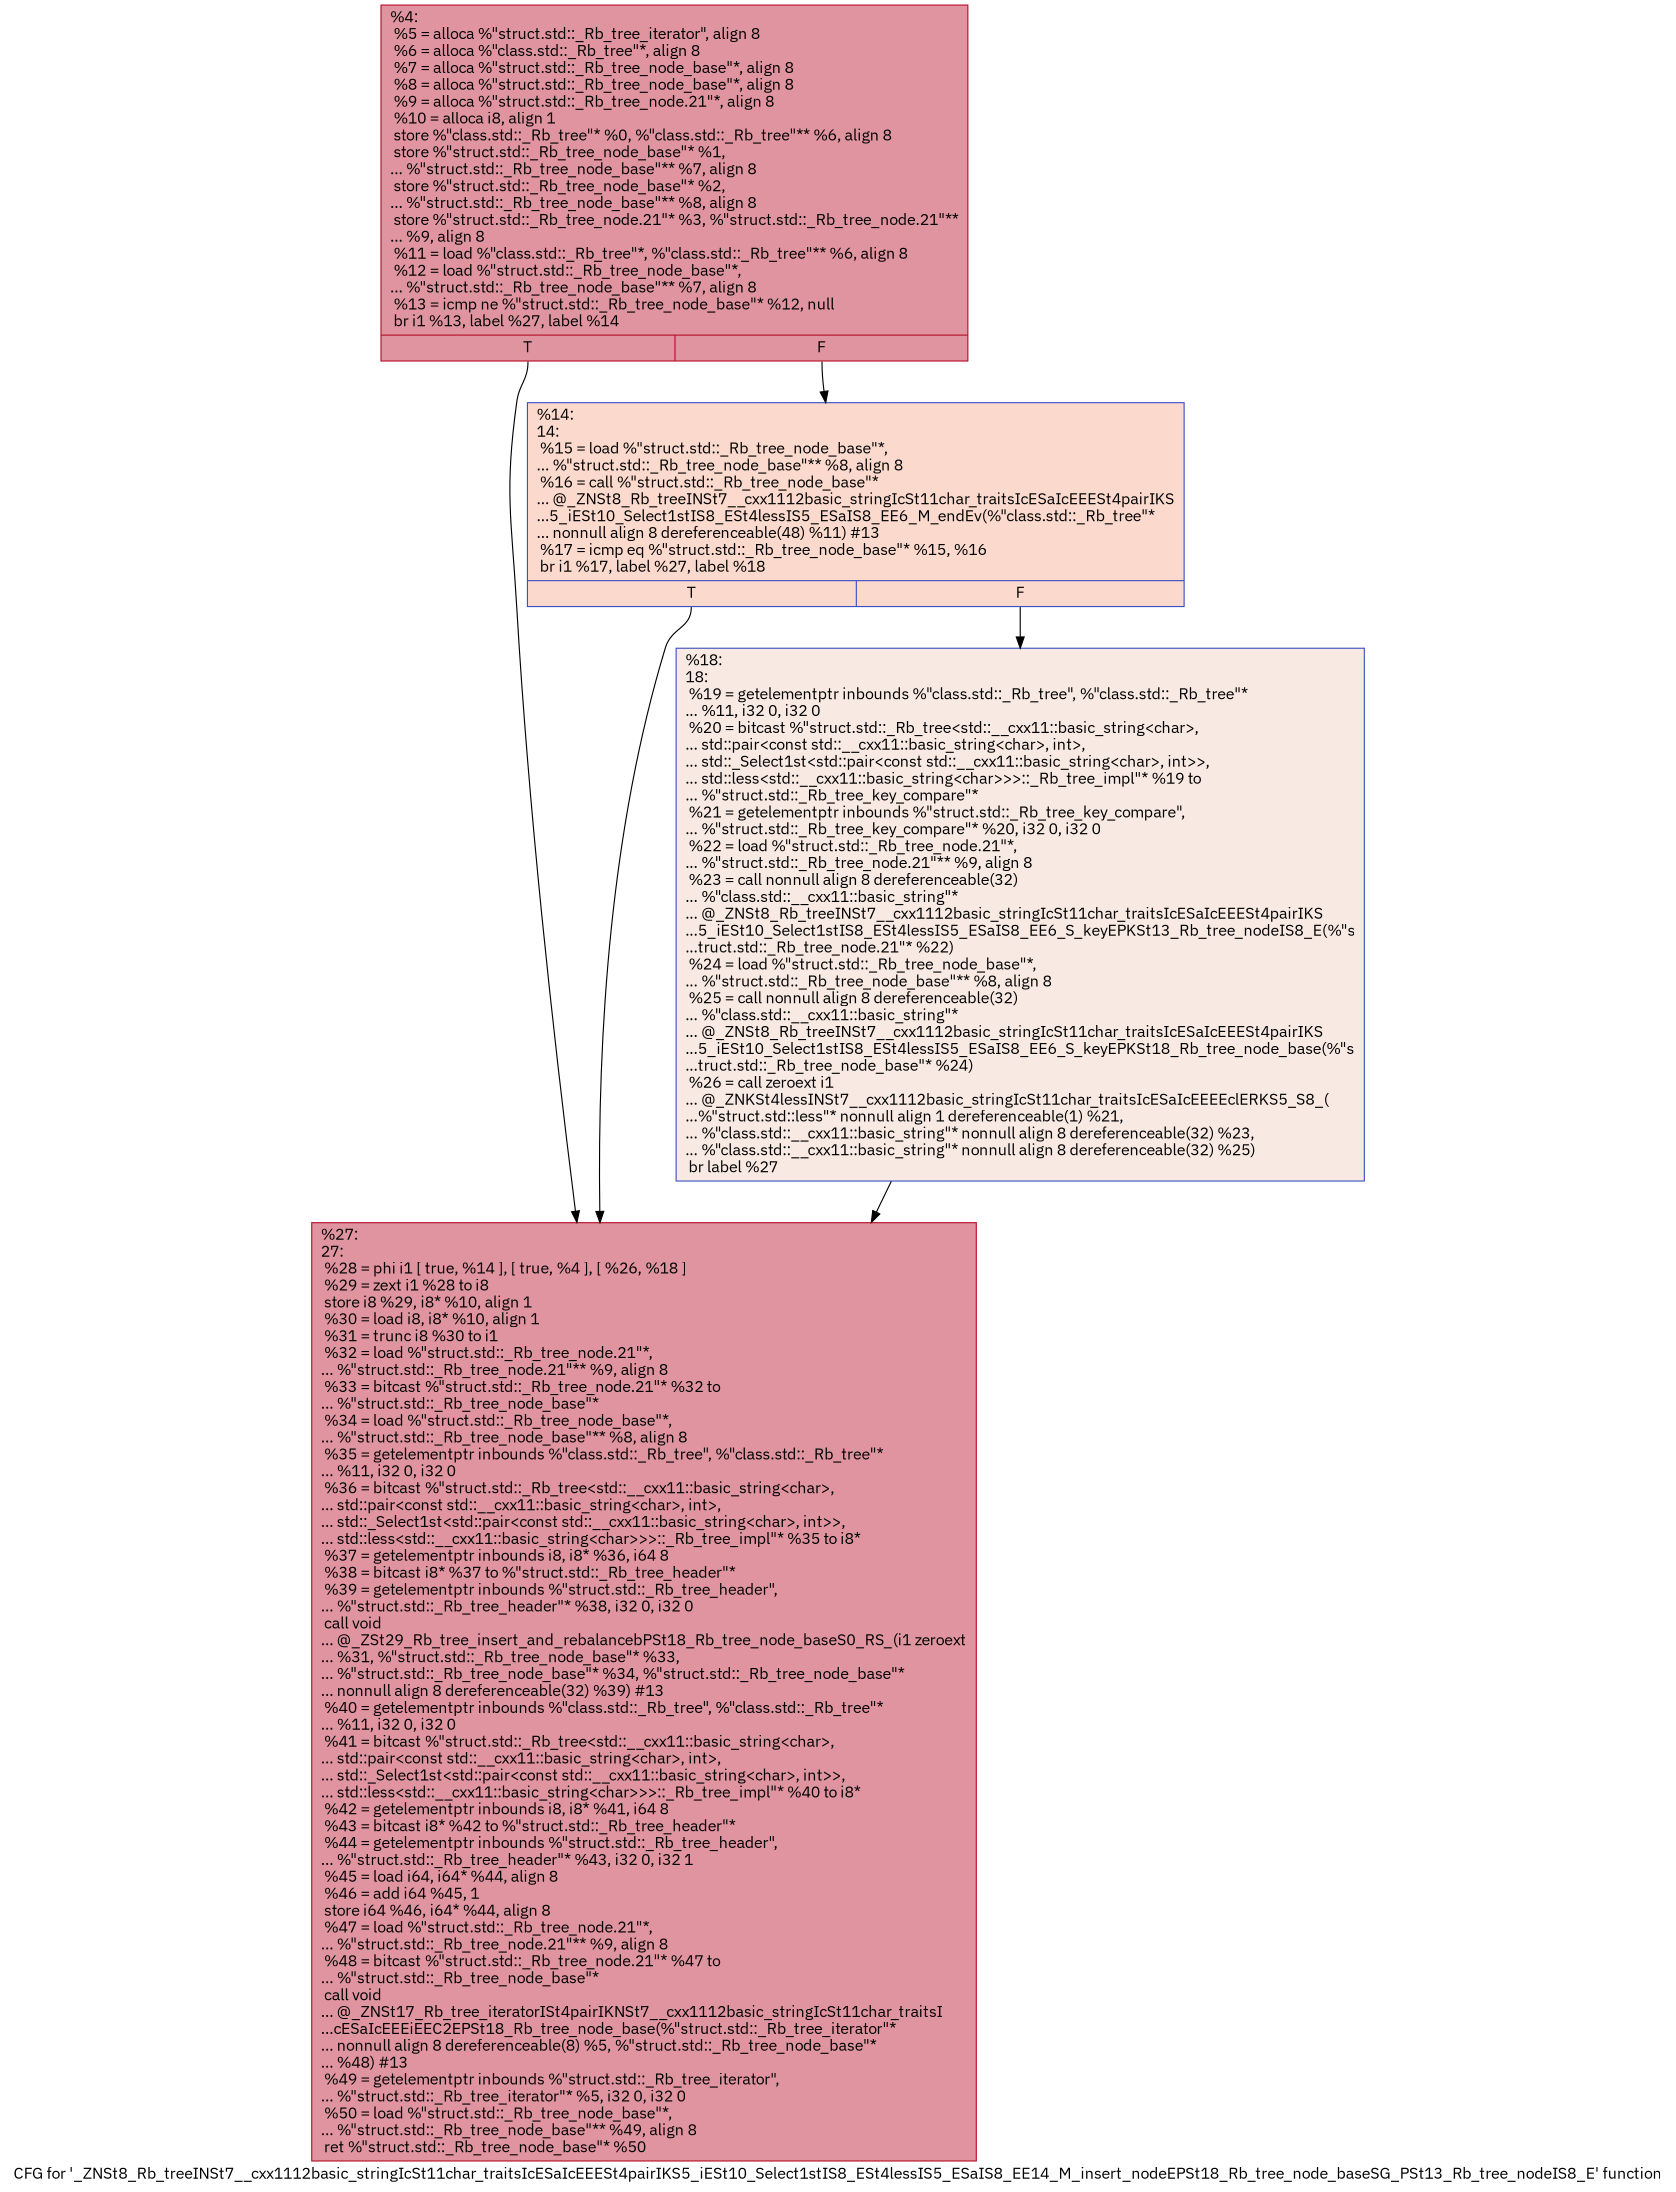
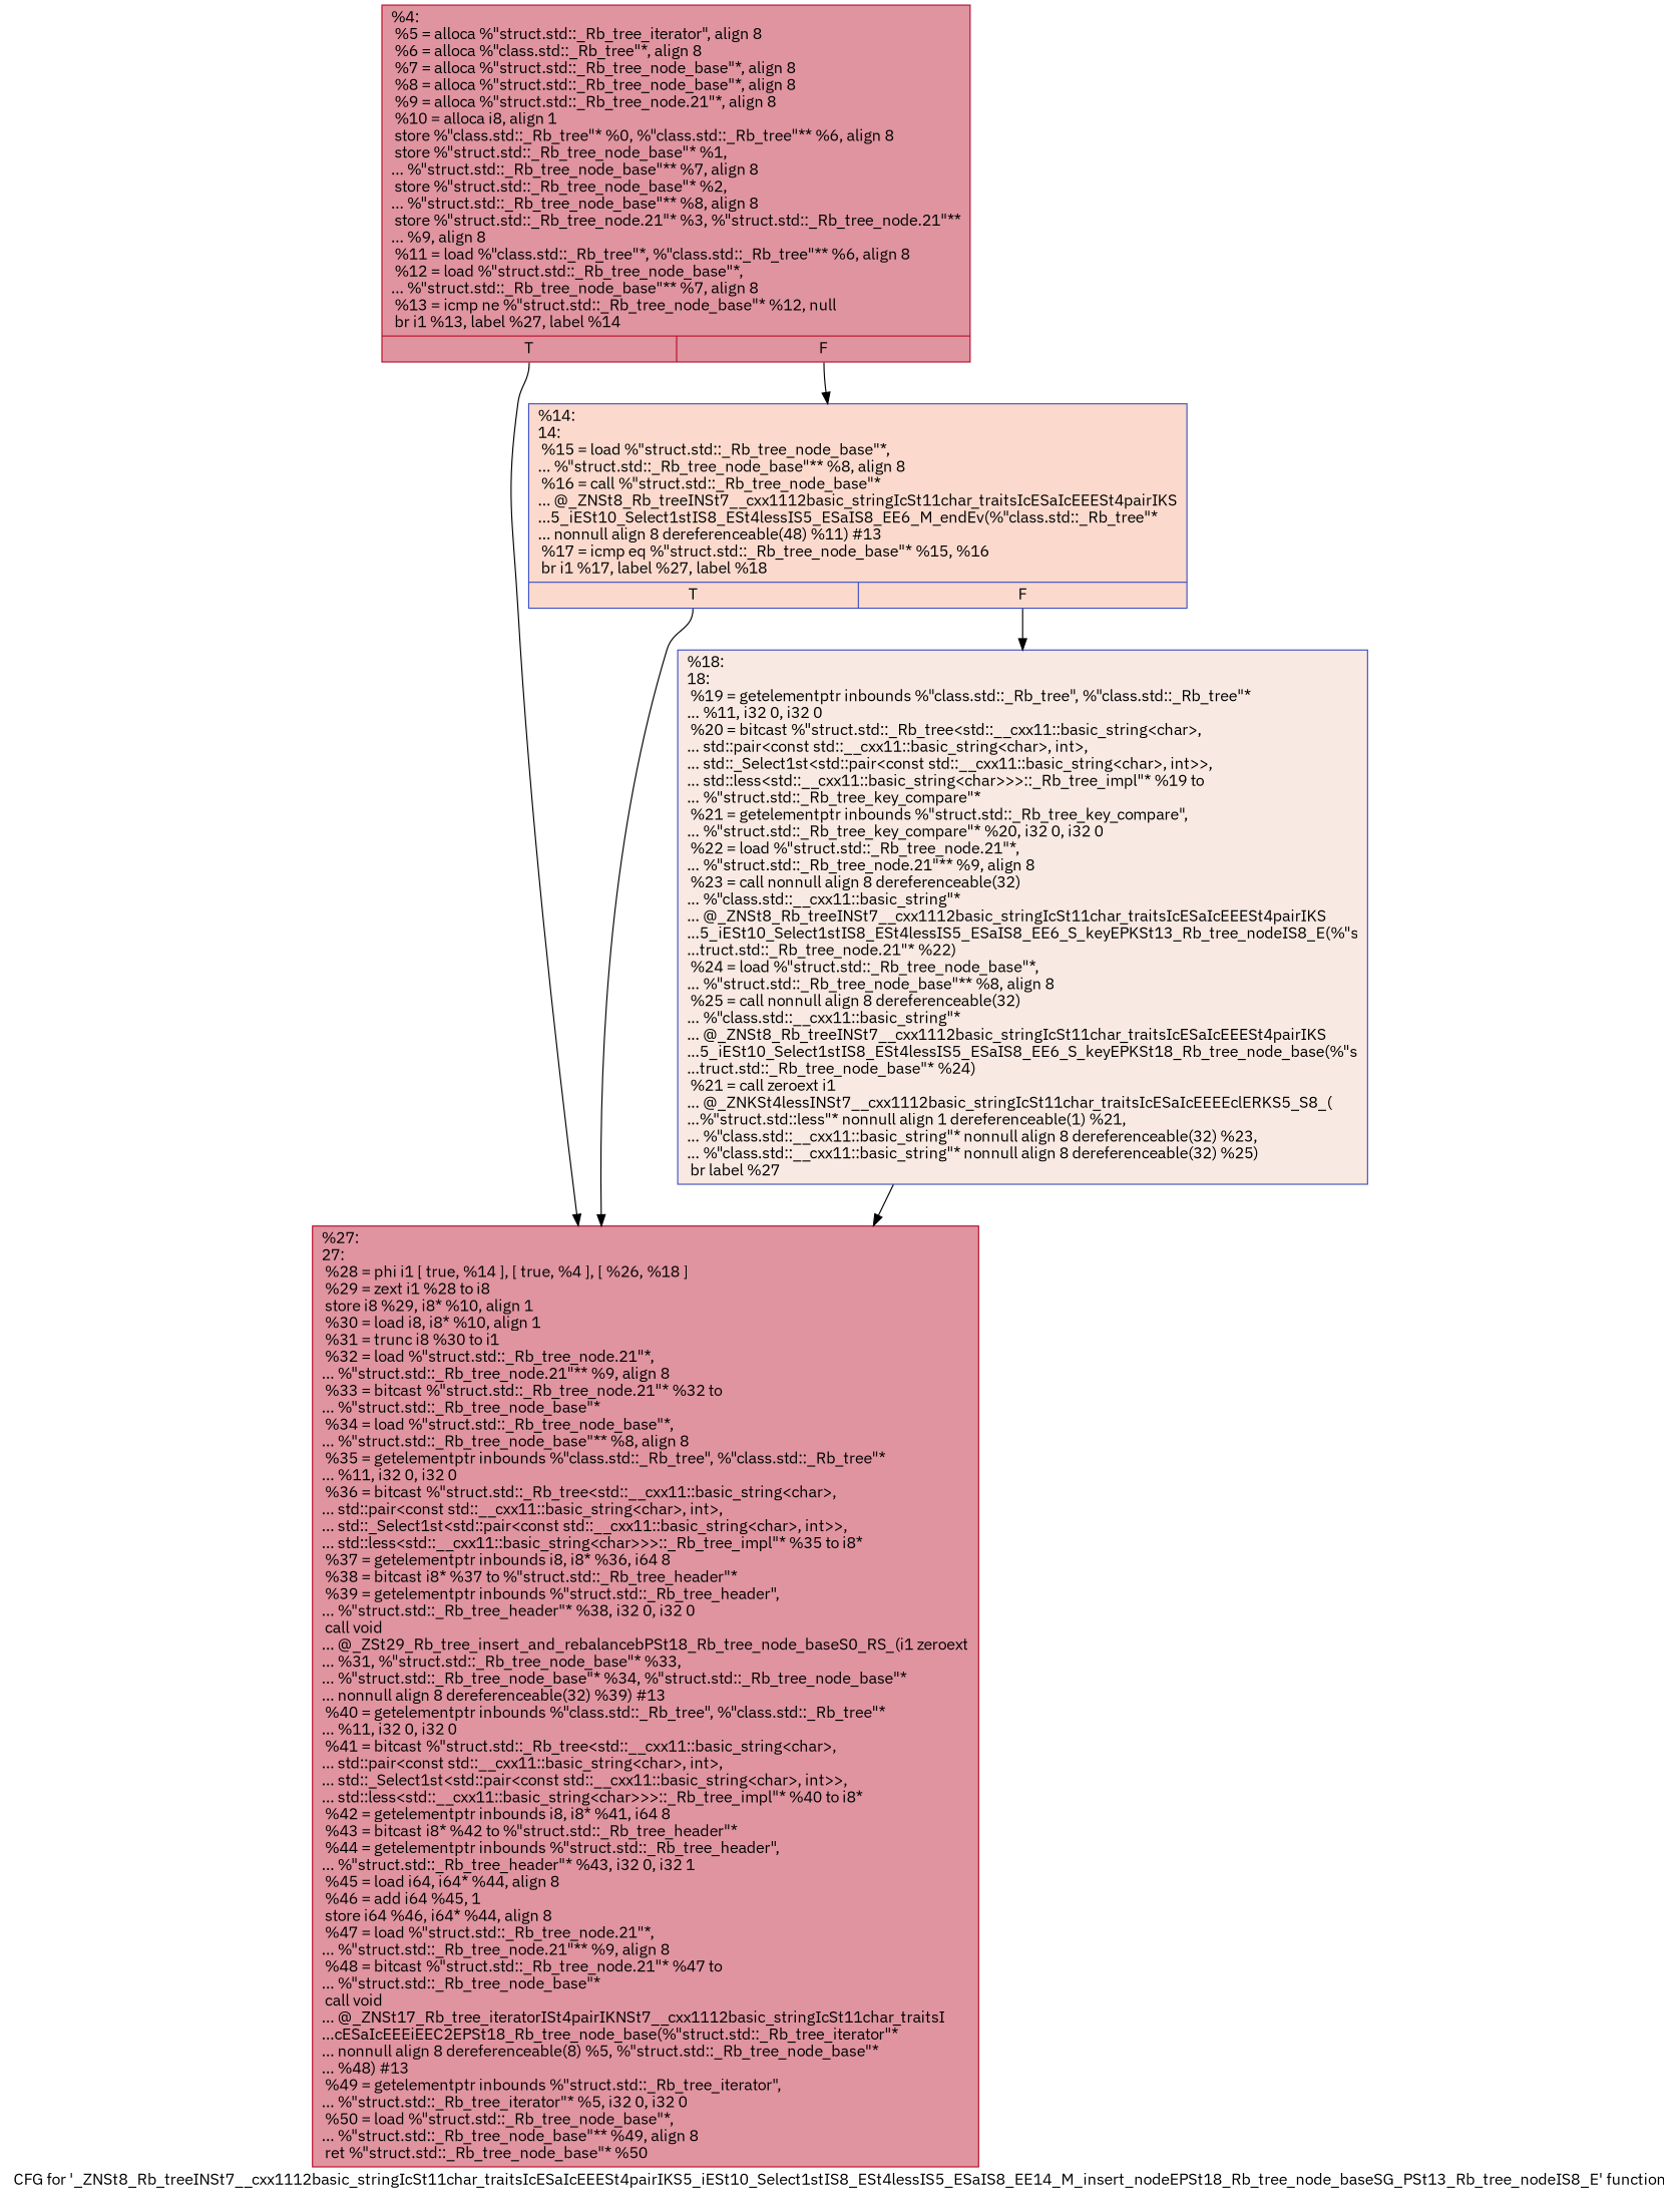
  digraph {
    label="CFG for '_ZNSt8_Rb_treeINSt7__cxx1112basic_stringIcSt11char_traitsIcESaIcEEESt4pairIKS5_iESt10_Select1stIS8_ESt4lessIS5_ESaIS8_EE14_M_insert_nodeEPSt18_Rb_tree_node_baseSG_PSt13_Rb_tree_nodeIS8_E' function"
    fontname="IBM Plex Sans"
    node [color="#b70d28ff" fillcolor="#b70d2870" shape=record style=filled fontname="IBM Plex Sans"]
    edge [tailport=s0 fontname="IBM Plex Sans"]
    n1 [label="{%4:\l  %5 = alloca %\"struct.std::_Rb_tree_iterator\", align 8\l  %6 = alloca %\"class.std::_Rb_tree\"*, align 8\l  %7 = alloca %\"struct.std::_Rb_tree_node_base\"*, align 8\l  %8 = alloca %\"struct.std::_Rb_tree_node_base\"*, align 8\l  %9 = alloca %\"struct.std::_Rb_tree_node.21\"*, align 8\l  %10 = alloca i8, align 1\l  store %\"class.std::_Rb_tree\"* %0, %\"class.std::_Rb_tree\"** %6, align 8\l  store %\"struct.std::_Rb_tree_node_base\"* %1,\l... %\"struct.std::_Rb_tree_node_base\"** %7, align 8\l  store %\"struct.std::_Rb_tree_node_base\"* %2,\l... %\"struct.std::_Rb_tree_node_base\"** %8, align 8\l  store %\"struct.std::_Rb_tree_node.21\"* %3, %\"struct.std::_Rb_tree_node.21\"**\l... %9, align 8\l  %11 = load %\"class.std::_Rb_tree\"*, %\"class.std::_Rb_tree\"** %6, align 8\l  %12 = load %\"struct.std::_Rb_tree_node_base\"*,\l... %\"struct.std::_Rb_tree_node_base\"** %7, align 8\l  %13 = icmp ne %\"struct.std::_Rb_tree_node_base\"* %12, null\l  br i1 %13, label %27, label %14\l|{<s0>T|<s1>F}}"]
    n2 [label="{%27:\l27:                                               \l  %28 = phi i1 [ true, %14 ], [ true, %4 ], [ %26, %18 ]\l  %29 = zext i1 %28 to i8\l  store i8 %29, i8* %10, align 1\l  %30 = load i8, i8* %10, align 1\l  %31 = trunc i8 %30 to i1\l  %32 = load %\"struct.std::_Rb_tree_node.21\"*,\l... %\"struct.std::_Rb_tree_node.21\"** %9, align 8\l  %33 = bitcast %\"struct.std::_Rb_tree_node.21\"* %32 to\l... %\"struct.std::_Rb_tree_node_base\"*\l  %34 = load %\"struct.std::_Rb_tree_node_base\"*,\l... %\"struct.std::_Rb_tree_node_base\"** %8, align 8\l  %35 = getelementptr inbounds %\"class.std::_Rb_tree\", %\"class.std::_Rb_tree\"*\l... %11, i32 0, i32 0\l  %36 = bitcast %\"struct.std::_Rb_tree\<std::__cxx11::basic_string\<char\>,\l... std::pair\<const std::__cxx11::basic_string\<char\>, int\>,\l... std::_Select1st\<std::pair\<const std::__cxx11::basic_string\<char\>, int\>\>,\l... std::less\<std::__cxx11::basic_string\<char\>\>\>::_Rb_tree_impl\"* %35 to i8*\l  %37 = getelementptr inbounds i8, i8* %36, i64 8\l  %38 = bitcast i8* %37 to %\"struct.std::_Rb_tree_header\"*\l  %39 = getelementptr inbounds %\"struct.std::_Rb_tree_header\",\l... %\"struct.std::_Rb_tree_header\"* %38, i32 0, i32 0\l  call void\l... @_ZSt29_Rb_tree_insert_and_rebalancebPSt18_Rb_tree_node_baseS0_RS_(i1 zeroext\l... %31, %\"struct.std::_Rb_tree_node_base\"* %33,\l... %\"struct.std::_Rb_tree_node_base\"* %34, %\"struct.std::_Rb_tree_node_base\"*\l... nonnull align 8 dereferenceable(32) %39) #13\l  %40 = getelementptr inbounds %\"class.std::_Rb_tree\", %\"class.std::_Rb_tree\"*\l... %11, i32 0, i32 0\l  %41 = bitcast %\"struct.std::_Rb_tree\<std::__cxx11::basic_string\<char\>,\l... std::pair\<const std::__cxx11::basic_string\<char\>, int\>,\l... std::_Select1st\<std::pair\<const std::__cxx11::basic_string\<char\>, int\>\>,\l... std::less\<std::__cxx11::basic_string\<char\>\>\>::_Rb_tree_impl\"* %40 to i8*\l  %42 = getelementptr inbounds i8, i8* %41, i64 8\l  %43 = bitcast i8* %42 to %\"struct.std::_Rb_tree_header\"*\l  %44 = getelementptr inbounds %\"struct.std::_Rb_tree_header\",\l... %\"struct.std::_Rb_tree_header\"* %43, i32 0, i32 1\l  %45 = load i64, i64* %44, align 8\l  %46 = add i64 %45, 1\l  store i64 %46, i64* %44, align 8\l  %47 = load %\"struct.std::_Rb_tree_node.21\"*,\l... %\"struct.std::_Rb_tree_node.21\"** %9, align 8\l  %48 = bitcast %\"struct.std::_Rb_tree_node.21\"* %47 to\l... %\"struct.std::_Rb_tree_node_base\"*\l  call void\l... @_ZNSt17_Rb_tree_iteratorISt4pairIKNSt7__cxx1112basic_stringIcSt11char_traitsI\l...cESaIcEEEiEEC2EPSt18_Rb_tree_node_base(%\"struct.std::_Rb_tree_iterator\"*\l... nonnull align 8 dereferenceable(8) %5, %\"struct.std::_Rb_tree_node_base\"*\l... %48) #13\l  %49 = getelementptr inbounds %\"struct.std::_Rb_tree_iterator\",\l... %\"struct.std::_Rb_tree_iterator\"* %5, i32 0, i32 0\l  %50 = load %\"struct.std::_Rb_tree_node_base\"*,\l... %\"struct.std::_Rb_tree_node_base\"** %49, align 8\l  ret %\"struct.std::_Rb_tree_node_base\"* %50\l}"]
    n3 [color="#3d50c3ff" fillcolor="#f7ac8e70" label="{%14:\l14:                                               \l  %15 = load %\"struct.std::_Rb_tree_node_base\"*,\l... %\"struct.std::_Rb_tree_node_base\"** %8, align 8\l  %16 = call %\"struct.std::_Rb_tree_node_base\"*\l... @_ZNSt8_Rb_treeINSt7__cxx1112basic_stringIcSt11char_traitsIcESaIcEEESt4pairIKS\l...5_iESt10_Select1stIS8_ESt4lessIS5_ESaIS8_EE6_M_endEv(%\"class.std::_Rb_tree\"*\l... nonnull align 8 dereferenceable(48) %11) #13\l  %17 = icmp eq %\"struct.std::_Rb_tree_node_base\"* %15, %16\l  br i1 %17, label %27, label %18\l|{<s0>T|<s1>F}}"]
-   n4 [color="#3d50c3ff" fillcolor="#efcebd70" label="{%18:\l18:                                               \l  %19 = getelementptr inbounds %\"class.std::_Rb_tree\", %\"class.std::_Rb_tree\"*\l... %11, i32 0, i32 0\l  %20 = bitcast %\"struct.std::_Rb_tree\<std::__cxx11::basic_string\<char\>,\l... std::pair\<const std::__cxx11::basic_string\<char\>, int\>,\l... std::_Select1st\<std::pair\<const std::__cxx11::basic_string\<char\>, int\>\>,\l... std::less\<std::__cxx11::basic_string\<char\>\>\>::_Rb_tree_impl\"* %19 to\l... %\"struct.std::_Rb_tree_key_compare\"*\l  %21 = getelementptr inbounds %\"struct.std::_Rb_tree_key_compare\",\l... %\"struct.std::_Rb_tree_key_compare\"* %20, i32 0, i32 0\l  %22 = load %\"struct.std::_Rb_tree_node.21\"*,\l... %\"struct.std::_Rb_tree_node.21\"** %9, align 8\l  %23 = call nonnull align 8 dereferenceable(32)\l... %\"class.std::__cxx11::basic_string\"*\l... @_ZNSt8_Rb_treeINSt7__cxx1112basic_stringIcSt11char_traitsIcESaIcEEESt4pairIKS\l...5_iESt10_Select1stIS8_ESt4lessIS5_ESaIS8_EE6_S_keyEPKSt13_Rb_tree_nodeIS8_E(%\"s\l...truct.std::_Rb_tree_node.21\"* %22)\l  %24 = load %\"struct.std::_Rb_tree_node_base\"*,\l... %\"struct.std::_Rb_tree_node_base\"** %8, align 8\l  %25 = call nonnull align 8 dereferenceable(32)\l... %\"class.std::__cxx11::basic_string\"*\l... @_ZNSt8_Rb_treeINSt7__cxx1112basic_stringIcSt11char_traitsIcESaIcEEESt4pairIKS\l...5_iESt10_Select1stIS8_ESt4lessIS5_ESaIS8_EE6_S_keyEPKSt18_Rb_tree_node_base(%\"s\l...truct.std::_Rb_tree_node_base\"* %24)\l  %26 = call zeroext i1\l... @_ZNKSt4lessINSt7__cxx1112basic_stringIcSt11char_traitsIcESaIcEEEEclERKS5_S8_(\l...%\"struct.std::less\"* nonnull align 1 dereferenceable(1) %21,\l... %\"class.std::__cxx11::basic_string\"* nonnull align 8 dereferenceable(32) %23,\l... %\"class.std::__cxx11::basic_string\"* nonnull align 8 dereferenceable(32) %25)\l  br label %27\l}"]
+   n4 [color="#3d50c3ff" fillcolor="#efcebd70" label="{%18:\l18:                                               \l  %19 = getelementptr inbounds %\"class.std::_Rb_tree\", %\"class.std::_Rb_tree\"*\l... %11, i32 0, i32 0\l  %20 = bitcast %\"struct.std::_Rb_tree\<std::__cxx11::basic_string\<char\>,\l... std::pair\<const std::__cxx11::basic_string\<char\>, int\>,\l... std::_Select1st\<std::pair\<const std::__cxx11::basic_string\<char\>, int\>\>,\l... std::less\<std::__cxx11::basic_string\<char\>\>\>::_Rb_tree_impl\"* %19 to\l... %\"struct.std::_Rb_tree_key_compare\"*\l  %21 = getelementptr inbounds %\"struct.std::_Rb_tree_key_compare\",\l... %\"struct.std::_Rb_tree_key_compare\"* %20, i32 0, i32 0\l  %22 = load %\"struct.std::_Rb_tree_node.21\"*,\l... %\"struct.std::_Rb_tree_node.21\"** %9, align 8\l  %23 = call nonnull align 8 dereferenceable(32)\l... %\"class.std::__cxx11::basic_string\"*\l... @_ZNSt8_Rb_treeINSt7__cxx1112basic_stringIcSt11char_traitsIcESaIcEEESt4pairIKS\l...5_iESt10_Select1stIS8_ESt4lessIS5_ESaIS8_EE6_S_keyEPKSt13_Rb_tree_nodeIS8_E(%\"s\l...truct.std::_Rb_tree_node.21\"* %22)\l  %24 = load %\"struct.std::_Rb_tree_node_base\"*,\l... %\"struct.std::_Rb_tree_node_base\"** %8, align 8\l  %25 = call nonnull align 8 dereferenceable(32)\l... %\"class.std::__cxx11::basic_string\"*\l... @_ZNSt8_Rb_treeINSt7__cxx1112basic_stringIcSt11char_traitsIcESaIcEEESt4pairIKS\l...5_iESt10_Select1stIS8_ESt4lessIS5_ESaIS8_EE6_S_keyEPKSt18_Rb_tree_node_base(%\"s\l...truct.std::_Rb_tree_node_base\"* %24)\l  %21 = call zeroext i1\l... @_ZNKSt4lessINSt7__cxx1112basic_stringIcSt11char_traitsIcESaIcEEEEclERKS5_S8_(\l...%\"struct.std::less\"* nonnull align 1 dereferenceable(1) %21,\l... %\"class.std::__cxx11::basic_string\"* nonnull align 8 dereferenceable(32) %23,\l... %\"class.std::__cxx11::basic_string\"* nonnull align 8 dereferenceable(32) %25)\l  br label %27\l}"]
    n1 -> n2
    n1 -> n3 [tailport=s1]
    n3 -> n2
    n3 -> n4 [tailport=s1]
    n4 -> n2 [tailport=""]
  }
